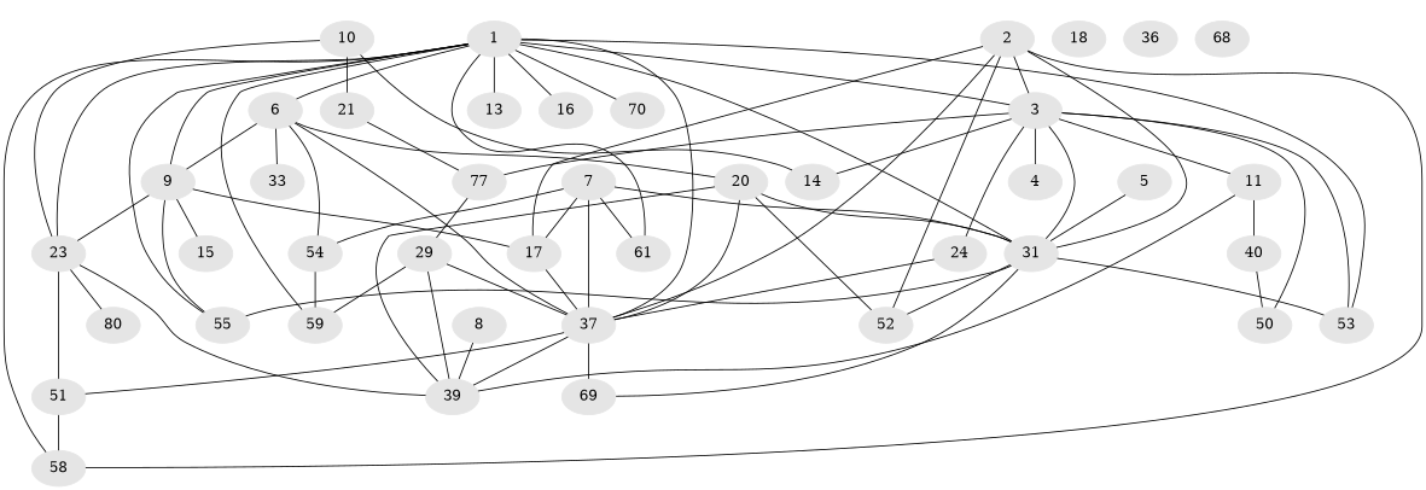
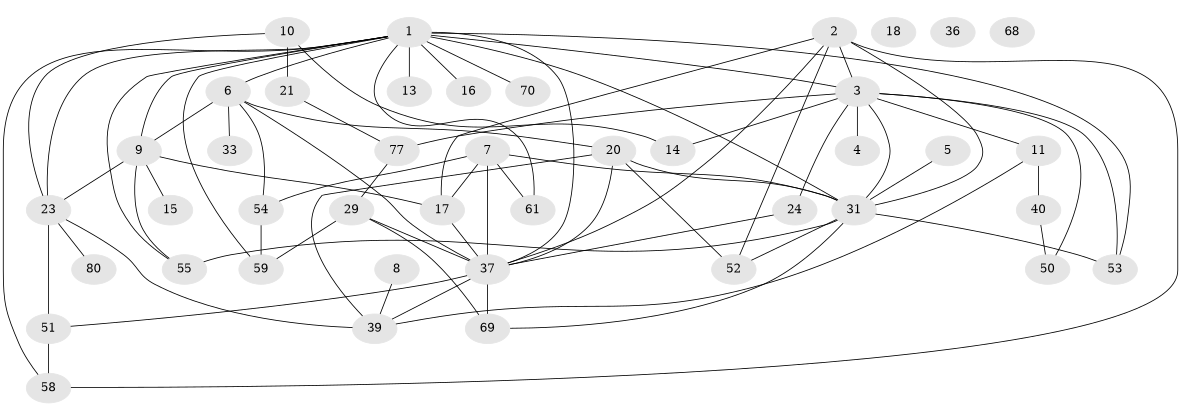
  graph {
    node [color=gray90 style=filled]
    1 [super="+28+22+12"]
    3 [super="+71+45"]
    6 [super="+19"]
    9 [super="+82+25"]
    13
    16
    23 [super="+48+49"]
    31 [super="+35"]
    37 [super="+73+77+65"]
    53
    55
    58
    59
    61
    70
    4 [super="+26"]
    11
    14
    24
    n20 [label=77]
    50 [super="+66"]
    20 [super="+44+56"]
    33
    54
    17
    15
    39 [super="+41+62"]
    51 [super="+83"]
    80
    52
    69 [super="+72"]
    2 [super="+75"]
    40
    29 [super="+32+43"]
    5
    7 [super="+64"]
    8
    10 [super="+30"]
    21 [super="+34+76"]
    18
    36
    68
    1 -- 3
    1 -- 6
    1 -- 9
    1 -- 13
    1 -- 16
    1 -- 23
    1 -- 31
    1 -- 37 [weight=2]
    1 -- 53
    1 -- 55
    1 -- 58
    1 -- 59
    1 -- 61
    1 -- 70
    3 -- 31
    3 -- 53
    3 -- 4 [weight=2]
    3 -- 11
    3 -- 14
    3 -- 24
    3 -- n20
    3 -- 50
    6 -- 9
    6 -- 37
    6 -- 20
    6 -- 33
    6 -- 54
    9 -- 23
    9 -- 55
    9 -- 17
    9 -- 15
    23 -- 39
    23 -- 51 [weight=2]
    23 -- 80
    31 -- 53
    31 -- 55
    31 -- 52
    31 -- 69
    37 -- 39
    37 -- 51
    37 -- 69
    11 -- 39
    11 -- 40
    24 -- 37
    n20 -- 29
    20 -- 31
    20 -- 37
    20 -- 39
    20 -- 52 [weight=2]
    54 -- 59
    17 -- 37
    51 -- 58
    2 -- 3
    2 -- 31
    2 -- 37
    2 -- 58
    2 -- 17
    2 -- 52
    40 -- 50
    29 -- 37
    29 -- 59
-   29 -- 39
+   29 -- 69
    5 -- 31
    7 -- 31
    7 -- 37
    7 -- 61
    7 -- 54
    7 -- 17
    8 -- 39
    10 -- 23
    10 -- 14
    10 -- 21
    21 -- n20
  }
